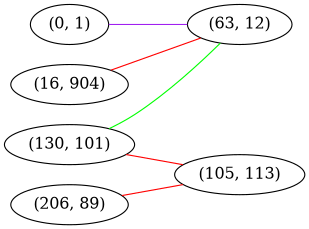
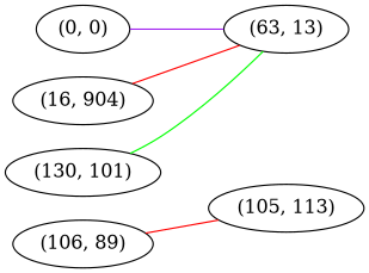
  graph {
    rankdir=LR
    edge [color=red weight=1]
    n1 [label="(130, 101)"]
-   "(63, 13)" [label="(63, 12)"]
+   "(63, 13)"
    "(105, 113)"
-   "(0, 0)" [label="(0, 1)"]
+   "(0, 0)"
    n5 [label="(16, 904)"]
-   "(106, 89)" [label="(206, 89)"]
+   "(106, 89)"
    n1 -- "(63, 13)" [color=green weight=2]
-   n1 -- "(105, 113)"
    "(0, 0)" -- "(63, 13)" [color=purple weight=4]
    n5 -- "(63, 13)"
    "(106, 89)" -- "(105, 113)"
  }
